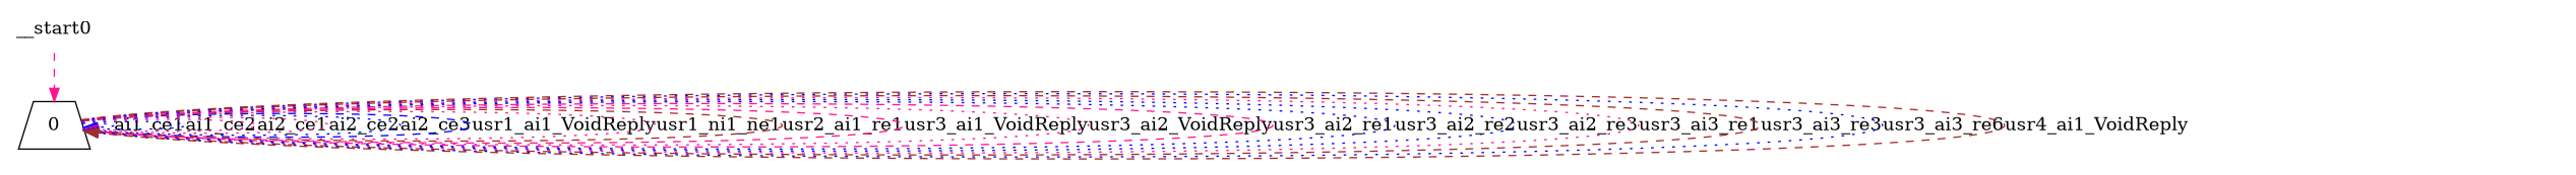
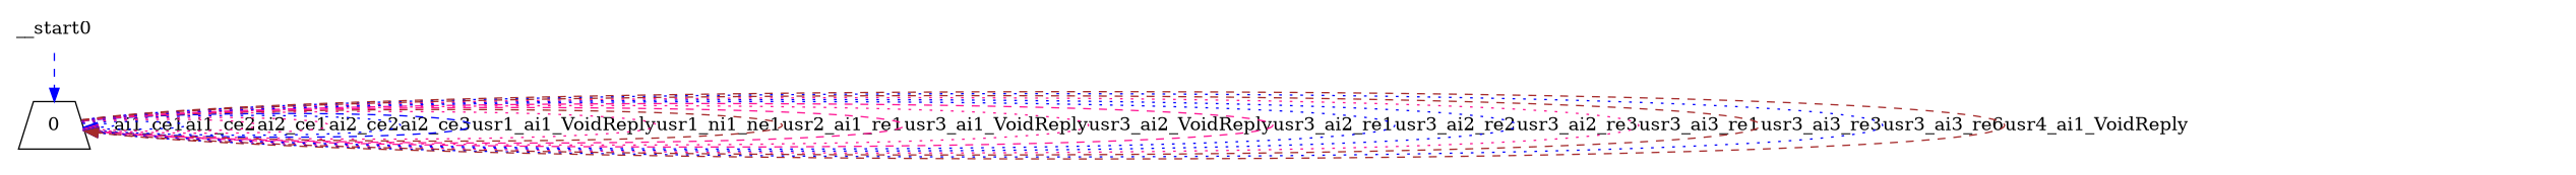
  digraph {
    edge [color=deeppink style=dotted]
    n1 [label=0 shape=trapezium]
    __start0 [shape=none]
    n1 -> n1 [label=ai1_ce1 color=blue]
    n1 -> n1 [label=ai1_ce2 color=blue]
    n1 -> n1 [label=ai2_ce1]
    n1 -> n1 [label=ai2_ce2]
    n1 -> n1 [label=ai2_ce3 color=blue]
    n1 -> n1 [label=usr1_ai1_VoidReply color=blue style=dashed]
    n1 -> n1 [label=usr1_ni1_ne1]
    n1 -> n1 [label=usr2_ai1_re1 color=brown style=dashed]
    n1 -> n1 [label=usr3_ai1_VoidReply style=dashed]
    n1 -> n1 [label=usr3_ai2_VoidReply]
    n1 -> n1 [label=usr3_ai2_re1 style=dashed]
    n1 -> n1 [label=usr3_ai2_re2 color=blue]
    n1 -> n1 [label=usr3_ai2_re3 color=blue]
    n1 -> n1 [label=usr3_ai3_re1]
    n1 -> n1 [label=usr3_ai3_re3 color=brown style=dashed]
    n1 -> n1 [label=usr3_ai3_re6 color=blue]
    n1 -> n1 [label=usr4_ai1_VoidReply color=brown style=dashed]
-   __start0 -> n1 [style=dashed]
+   __start0 -> n1 [color=blue style=dashed]
  }
